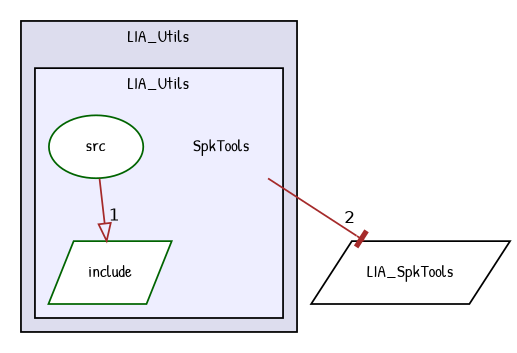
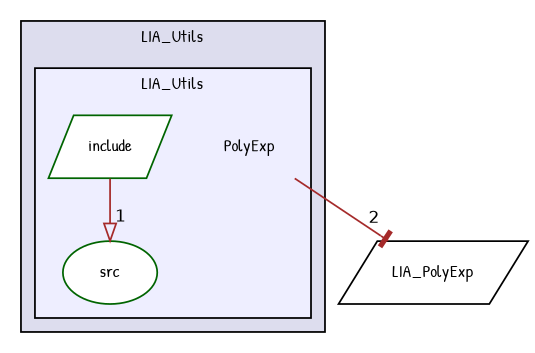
  digraph {
    compound=true
    fontname="Patrick Hand"
    node [color=darkgreen fontname="Patrick Hand" fontsize=10 shape=parallelogram fillcolor=white style=filled]
    edge [color=brown fontname="Patrick Hand" labeldistance=1.5 labelfontname=Helvetica labelfontsize=10]
-   n1 [label=SpkTools shape=plaintext fillcolor="" style=""]
+   n1 [label=PolyExp shape=plaintext fillcolor="" style=""]
    n2 [label=include]
    n3 [label=src shape=ellipse]
-   n4 [color=black label=LIA_SpkTools]
+   n4 [color=black label=LIA_PolyExp]
    subgraph cluster_1 {
      bgcolor="#ddddee"
      fontsize=10
      label=LIA_Utils
      pencolor=black
      subgraph cluster_2 {
        bgcolor="#eeeeff"
        fontsize=10
        label=LIA_Utils
        pencolor=black
        n1
        n2
        n3
      }
    }
    n1 -> n4 [arrowhead=tee headlabel=2]
-   n3 -> n2 [arrowhead=onormal headlabel=1]
+   n2 -> n3 [arrowhead=onormal headlabel=1]
  }
